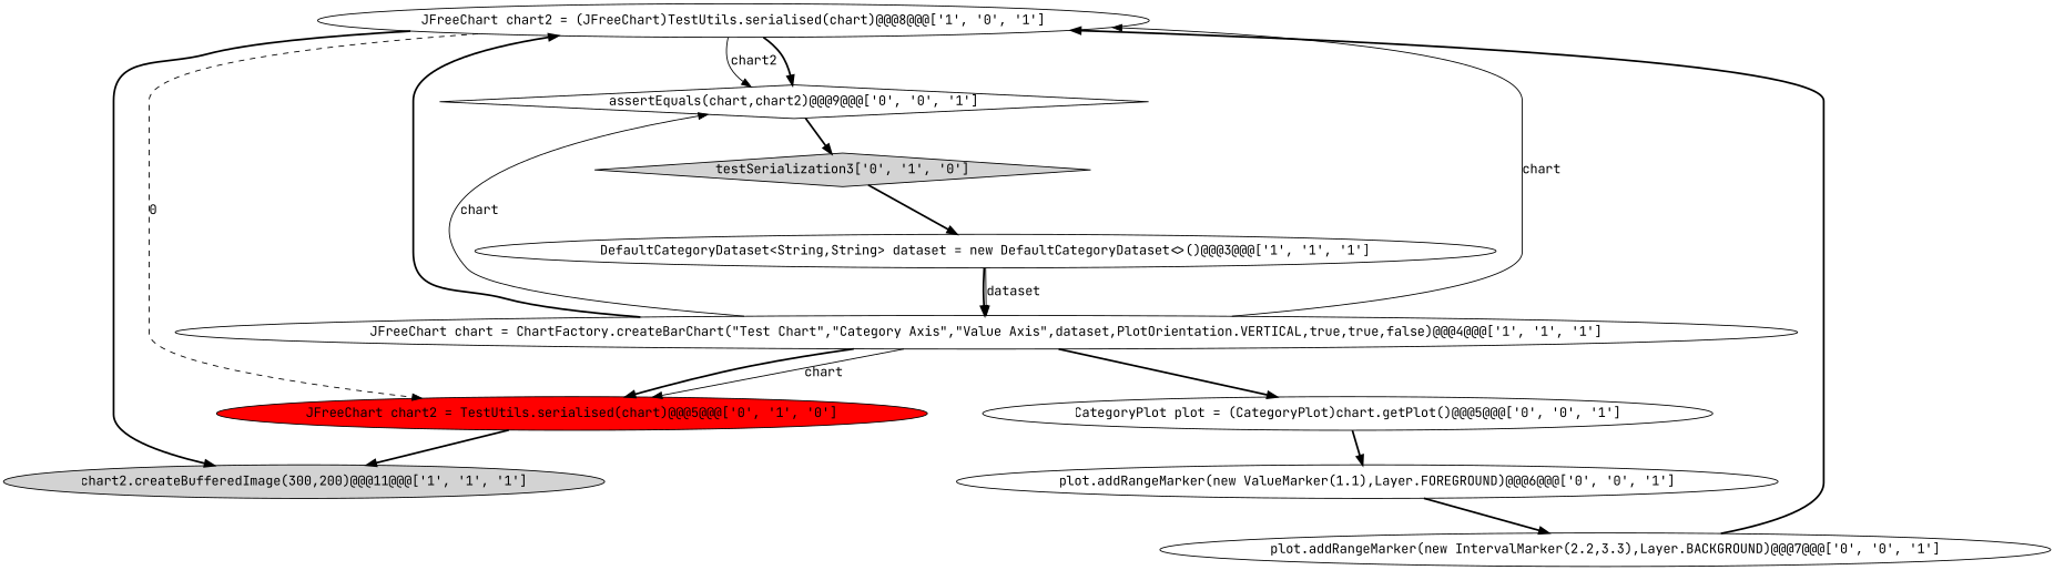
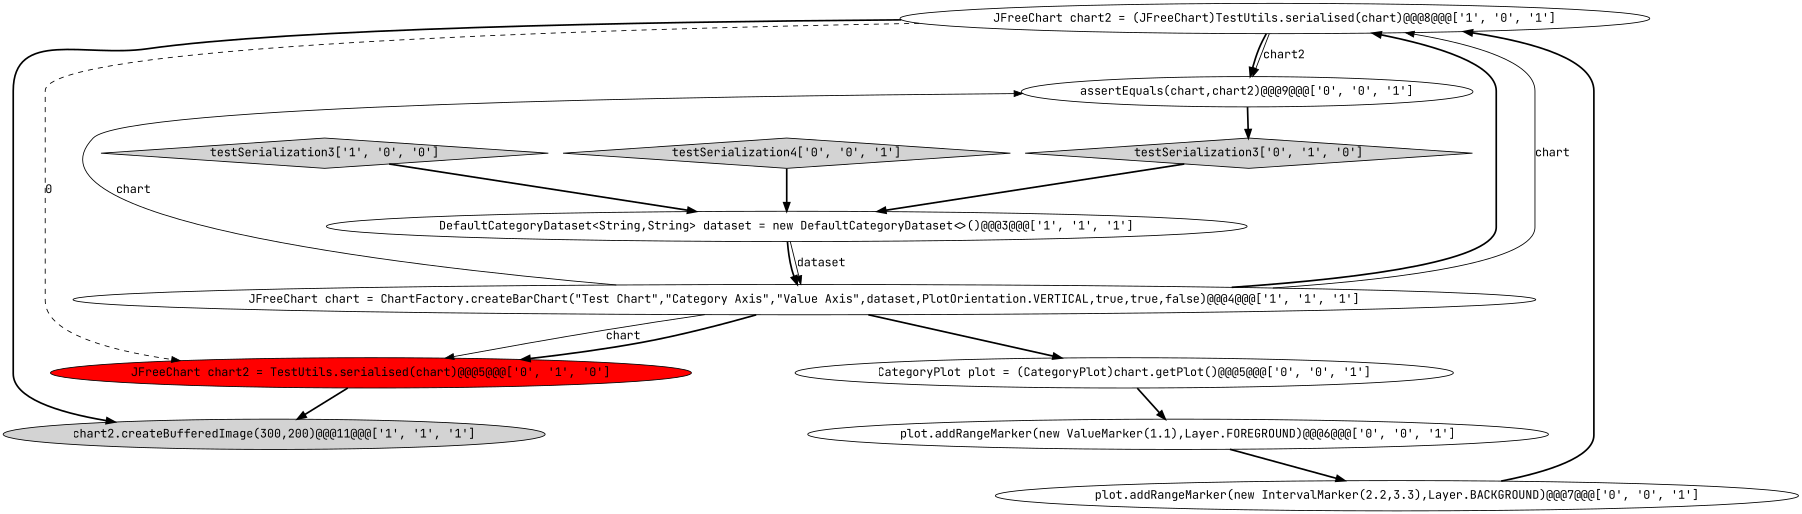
  digraph {
    fontname="JetBrains Mono"
    node [fillcolor=white fontname="JetBrains Mono" shape=ellipse style=filled]
    edge [fontname="JetBrains Mono" style=bold]
    n1 [label="JFreeChart chart2 = (JFreeChart)TestUtils.serialised(chart)@@@8@@@['1', '0', '1']"]
    n2 [fillcolor=lightgray label="chart2.createBufferedImage(300,200)@@@11@@@['1', '1', '1']"]
-   n3 [label="assertEquals(chart,chart2)@@@9@@@['0', '0', '1']" shape=diamond]
+   n3 [label="assertEquals(chart,chart2)@@@9@@@['0', '0', '1']"]
    n4 [fillcolor=red label="JFreeChart chart2 = TestUtils.serialised(chart)@@@5@@@['0', '1', '0']"]
    n5 [fillcolor=lightgray label="testSerialization3['0', '1', '0']" shape=diamond]
    n6 [label="CategoryPlot plot = (CategoryPlot)chart.getPlot()@@@5@@@['0', '0', '1']"]
    n7 [label="plot.addRangeMarker(new ValueMarker(1.1),Layer.FOREGROUND)@@@6@@@['0', '0', '1']"]
    n8 [label="plot.addRangeMarker(new IntervalMarker(2.2,3.3),Layer.BACKGROUND)@@@7@@@['0', '0', '1']"]
+   n9 [fillcolor=lightgray label="testSerialization3['1', '0', '0']" shape=diamond]
    n10 [label="DefaultCategoryDataset<String,String> dataset = new DefaultCategoryDataset<>()@@@3@@@['1', '1', '1']"]
    n11 [label="JFreeChart chart = ChartFactory.createBarChart(\"Test Chart\",\"Category Axis\",\"Value Axis\",dataset,PlotOrientation.VERTICAL,true,true,false)@@@4@@@['1', '1', '1']"]
+   n12 [fillcolor=lightgray label="testSerialization4['0', '0', '1']" shape=diamond]
    n1 -> n2
    n1 -> n3
    n1 -> n3 [label=chart2 style=solid]
    n1 -> n4 [label=0 style=dashed]
    n3 -> n5
    n4 -> n2
    n5 -> n10
    n6 -> n7
    n7 -> n8
    n8 -> n1
+   n9 -> n10
    n10 -> n11
    n10 -> n11 [label=dataset style=solid]
    n11 -> n1
    n11 -> n1 [label=chart style=solid]
    n11 -> n3 [label=chart style=solid]
    n11 -> n4 [label=chart style=solid]
    n11 -> n4
    n11 -> n6
+   n12 -> n10
  }
